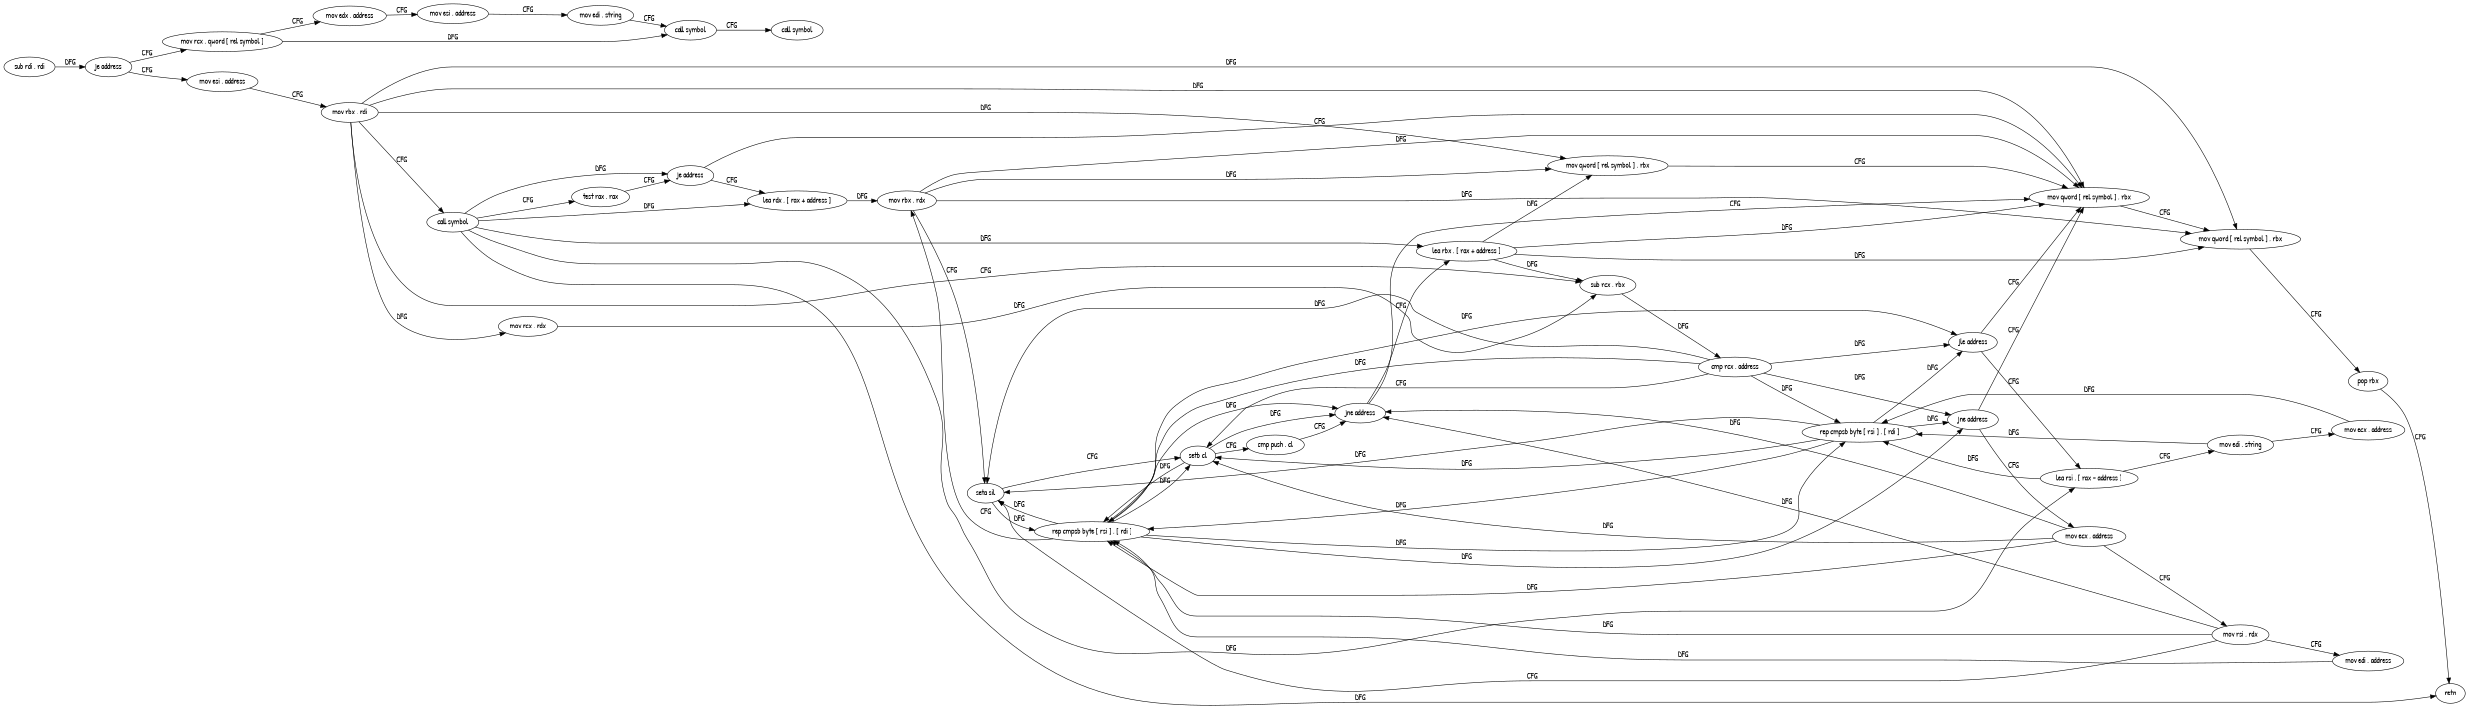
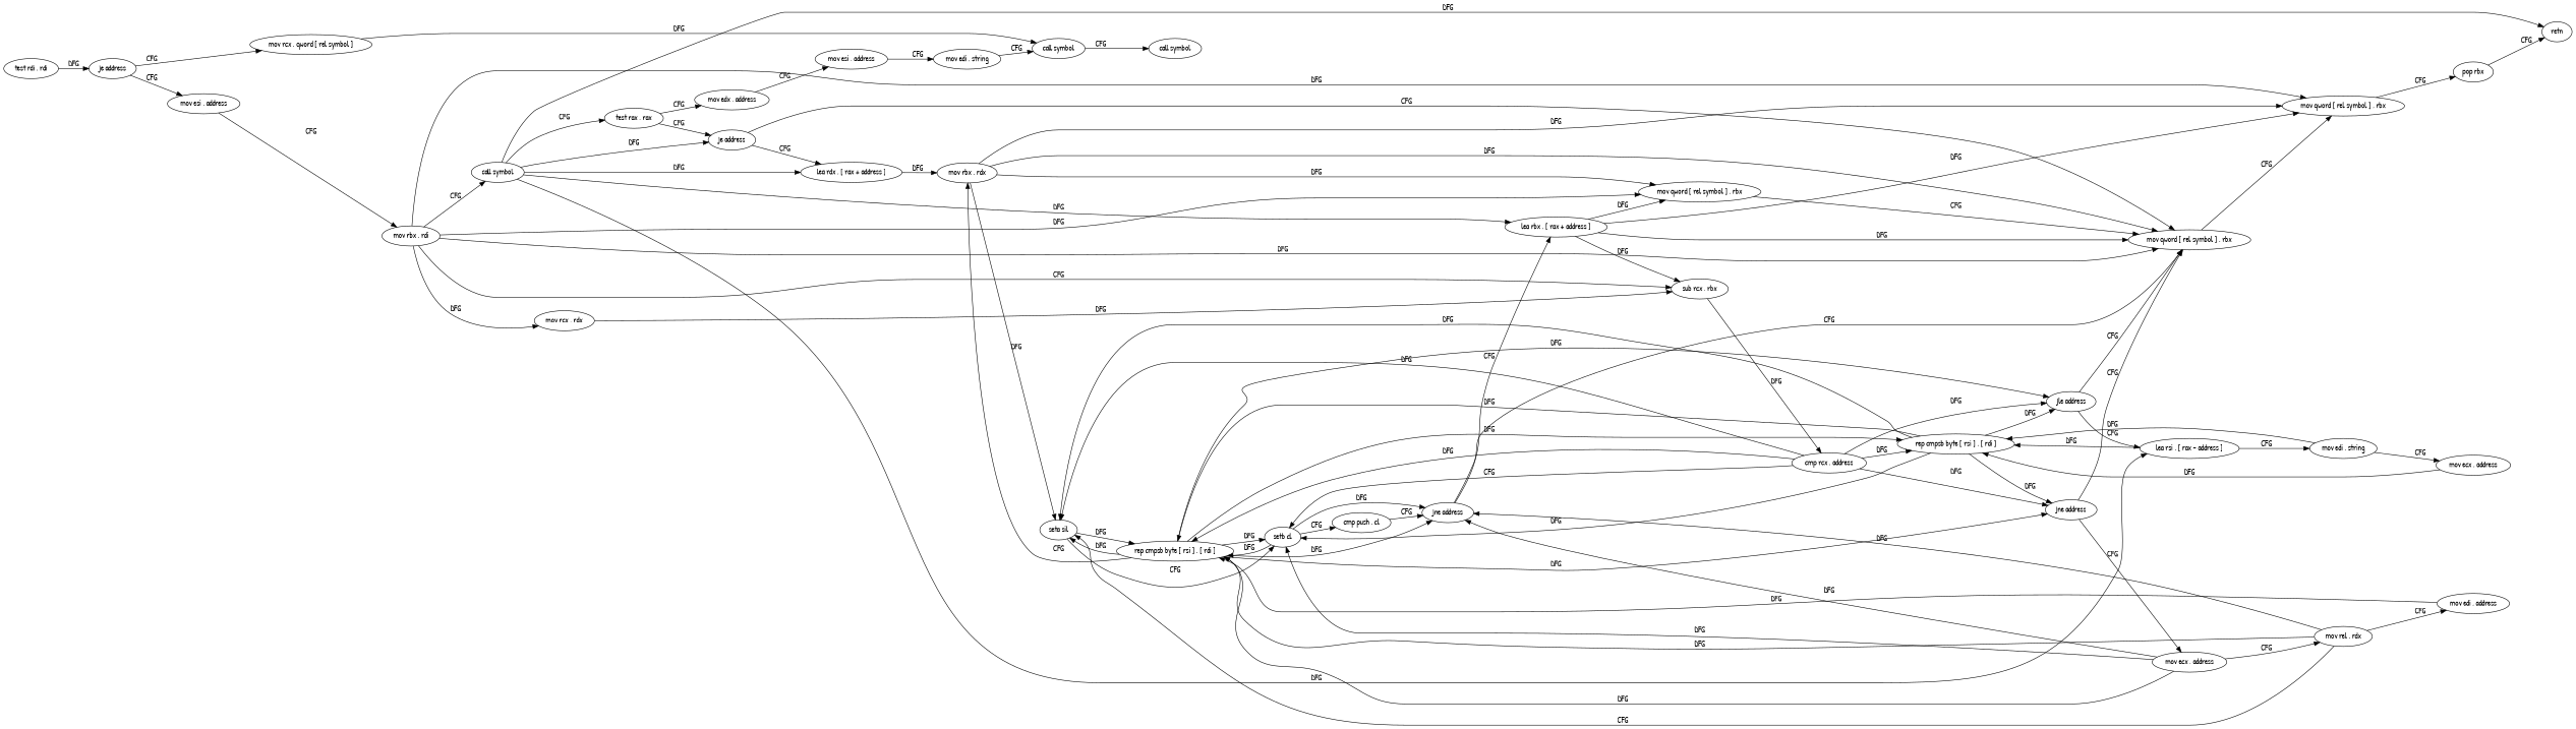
  digraph {
    fontname="Patrick Hand"
    rankdir=LR
    node [fontname="Patrick Hand"]
    edge [fontname="Patrick Hand"]
-   n1 [label="sub rdi , rdi"]
+   n1 [label="test rdi , rdi"]
    n2 [label="je address"]
    n3 [label="mov rcx , qword [ rel symbol ]"]
    n4 [label="mov esi , address"]
    n5 [label="mov edx , address"]
    n6 [label="call symbol"]
    n7 [label="mov rbx , rdi"]
    n8 [label="mov esi , address"]
    n9 [label="call symbol"]
    n10 [label="call symbol"]
    n11 [label="mov qword [ rel symbol ] , rbx"]
    n12 [label="mov qword [ rel symbol ] , rbx"]
    n13 [label="sub rcx , rbx"]
    n14 [label="mov qword [ rel symbol ] , rbx"]
    n15 [label="mov rcx , rdx"]
    n16 [label="mov edi , string"]
    n17 [label="test rax , rax"]
    n18 [label="je address"]
    n19 [label="lea rdx , [ rax + address ]"]
    n20 [label=retn]
    n21 [label="lea rsi , [ rax - address ]"]
    n22 [label="lea rbx , [ rax + address ]"]
    n23 [label="pop rbx"]
    n24 [label="cmp rcx , address"]
    n25 [label="mov rbx , rdx"]
    n26 [label="rep cmpsb byte [ rsi ] , [ rdi ]"]
    n27 [label="mov edi , string"]
-   n28 [label="mov rsi , rdx"]
+   n28 [label="mov rel , rdx"]
    n29 [label="rep cmpsb byte [ rsi ] , [ rdi ]"]
    n30 [label="seta sil"]
    n31 [label="jne address"]
    n32 [label="mov edi , address"]
    n33 [label="jle address"]
    n34 [label="jne address"]
    n35 [label="setb cl"]
    n36 [label="mov ecx , address"]
    n37 [label="cmp push , cl"]
    n38 [label="mov ecx , address"]
    n1 -> n2 [label=DFG]
    n2 -> n3 [label=CFG]
    n2 -> n4 [label=CFG]
-   n3 -> n5 [label=CFG]
+   n17 -> n5 [label=CFG]
    n3 -> n6 [label=DFG]
    n4 -> n7 [label=CFG]
    n5 -> n8 [label=CFG]
    n6 -> n9 [label=CFG]
    n7 -> n10 [label=CFG]
    n7 -> n11 [label=DFG]
    n7 -> n12 [label=DFG]
    n7 -> n13 [label=CFG]
    n7 -> n14 [label=DFG]
    n7 -> n15 [label=DFG]
    n8 -> n16 [label=CFG]
    n10 -> n17 [label=CFG]
    n10 -> n18 [label=DFG]
    n10 -> n19 [label=DFG]
    n10 -> n20 [label=DFG]
    n10 -> n21 [label=DFG]
    n10 -> n22 [label=DFG]
    n11 -> n12 [label=CFG]
    n12 -> n23 [label=CFG]
    n13 -> n24 [label=DFG]
    n14 -> n11 [label=CFG]
    n15 -> n13 [label=DFG]
    n16 -> n6 [label=CFG]
    n17 -> n18 [label=CFG]
    n18 -> n11 [label=CFG]
    n18 -> n19 [label=CFG]
    n19 -> n25 [label=DFG]
    n21 -> n26 [label=DFG]
    n21 -> n27 [label=CFG]
    n22 -> n11 [label=DFG]
    n22 -> n12 [label=DFG]
    n22 -> n13 [label=DFG]
    n22 -> n14 [label=DFG]
    n23 -> n20 [label=CFG]
    n24 -> n26 [label=DFG]
    n24 -> n29 [label=DFG]
    n24 -> n30 [label=DFG]
    n24 -> n33 [label=DFG]
    n24 -> n34 [label=DFG]
    n24 -> n35 [label=CFG]
    n25 -> n11 [label=DFG]
    n25 -> n12 [label=DFG]
    n25 -> n14 [label=DFG]
-   n25 -> n30 [label=CFG]
+   n25 -> n30 [label=DFG]
    n26 -> n29 [label=DFG]
    n26 -> n30 [label=DFG]
    n26 -> n33 [label=DFG]
    n26 -> n34 [label=DFG]
    n26 -> n35 [label=DFG]
    n27 -> n26 [label=DFG]
    n27 -> n38 [label=CFG]
    n28 -> n29 [label=DFG]
    n28 -> n30 [label=CFG]
    n28 -> n31 [label=DFG]
    n28 -> n32 [label=CFG]
    n29 -> n25 [label=CFG]
    n29 -> n26 [label=DFG]
    n29 -> n30 [label=DFG]
    n29 -> n31 [label=DFG]
    n29 -> n33 [label=DFG]
    n29 -> n34 [label=DFG]
    n29 -> n35 [label=DFG]
    n30 -> n29 [label=DFG]
    n30 -> n35 [label=CFG]
    n31 -> n11 [label=CFG]
    n31 -> n22 [label=CFG]
    n32 -> n29 [label=DFG]
    n33 -> n11 [label=CFG]
    n33 -> n21 [label=CFG]
    n34 -> n11 [label=CFG]
    n34 -> n36 [label=CFG]
    n35 -> n29 [label=DFG]
    n35 -> n31 [label=DFG]
    n35 -> n37 [label=CFG]
    n36 -> n28 [label=CFG]
    n36 -> n29 [label=DFG]
    n36 -> n31 [label=DFG]
    n36 -> n35 [label=DFG]
    n37 -> n31 [label=CFG]
    n38 -> n26 [label=DFG]
  }
